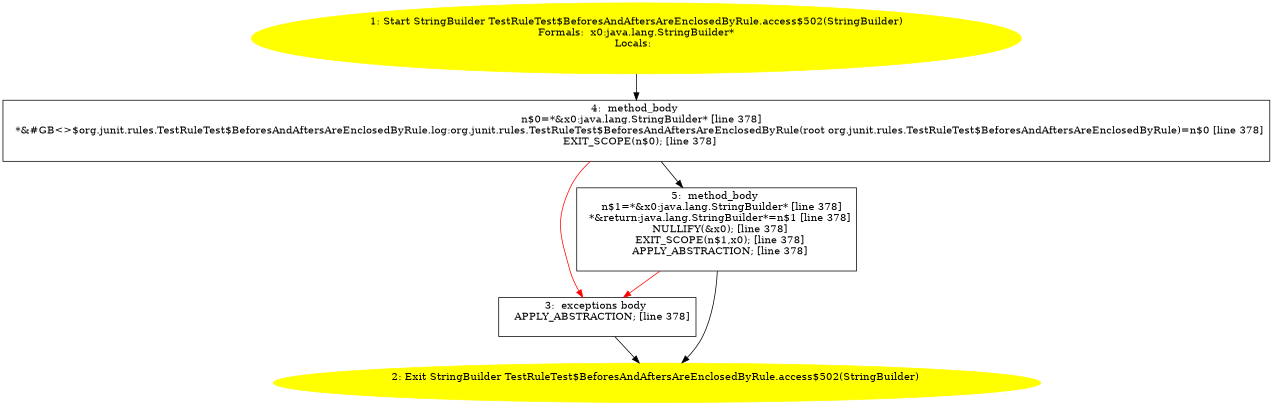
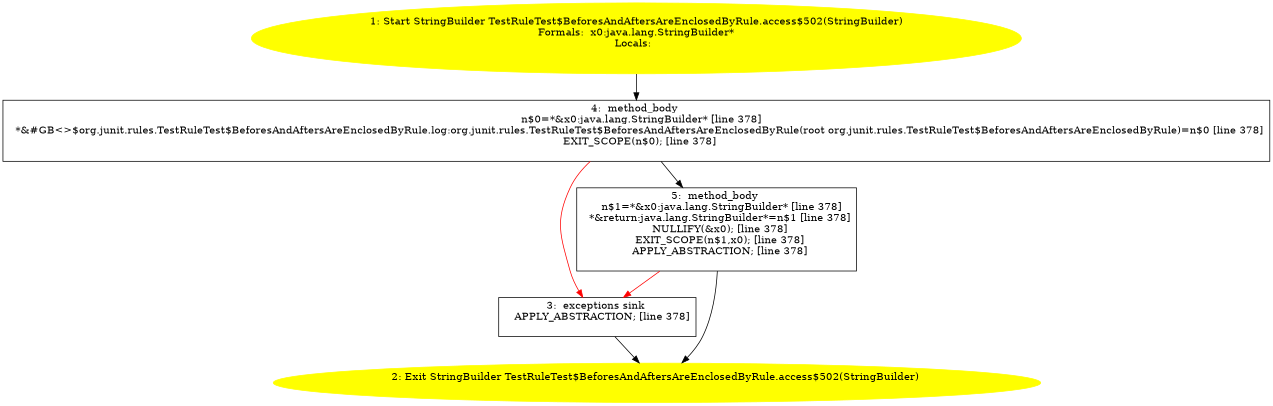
  digraph {
    node [shape=box]
    n1 [color=yellow label="1: Start StringBuilder TestRuleTest$BeforesAndAftersAreEnclosedByRule.access$502(StringBuilder)\nFormals:  x0:java.lang.StringBuilder*\nLocals:  \n  " style=filled shape=""]
    n2 [label="4:  method_body \n   n$0=*&x0:java.lang.StringBuilder* [line 378]\n  *&#GB<>$org.junit.rules.TestRuleTest$BeforesAndAftersAreEnclosedByRule.log:org.junit.rules.TestRuleTest$BeforesAndAftersAreEnclosedByRule(root org.junit.rules.TestRuleTest$BeforesAndAftersAreEnclosedByRule)=n$0 [line 378]\n  EXIT_SCOPE(n$0); [line 378]\n "]
-   n3 [label="3:  exceptions body \n   APPLY_ABSTRACTION; [line 378]\n "]
+   n3 [label="3:  exceptions sink \n   APPLY_ABSTRACTION; [line 378]\n "]
    n4 [label="5:  method_body \n   n$1=*&x0:java.lang.StringBuilder* [line 378]\n  *&return:java.lang.StringBuilder*=n$1 [line 378]\n  NULLIFY(&x0); [line 378]\n  EXIT_SCOPE(n$1,x0); [line 378]\n  APPLY_ABSTRACTION; [line 378]\n "]
    n5 [color=yellow label="2: Exit StringBuilder TestRuleTest$BeforesAndAftersAreEnclosedByRule.access$502(StringBuilder) \n  " style=filled shape=""]
    n1 -> n2
    n2 -> n3 [color=red]
    n2 -> n4
    n3 -> n5
    n4 -> n3 [color=red]
    n4 -> n5
  }
